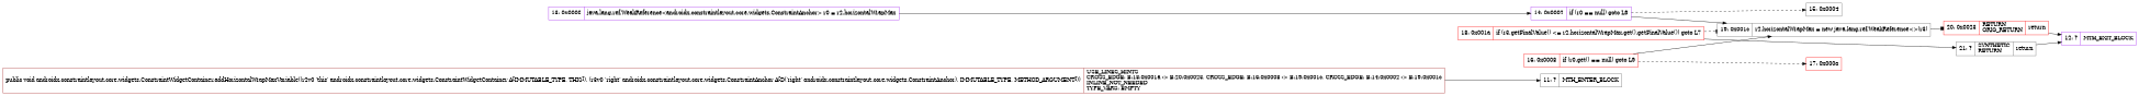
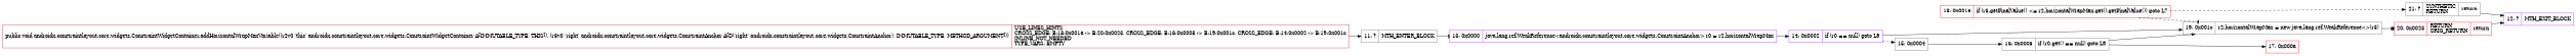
  digraph {
    rankdir=LR
    node [color=gray40 shape=record]
    edge [arrowhead=normal]
    n1 [label="{11\:\ ?|MTH_ENTER_BLOCK\l}"]
    n2 [color=purple label="{13\:\ 0x0000|java.lang.ref.WeakReference\<androidx.constraintlayout.core.widgets.ConstraintAnchor\> r0 = r2.horizontalWrapMax\l}"]
    n3 [color=purple label="{14\:\ 0x0002|if (r0 == null) goto L9\l}"]
    n4 [label="{15\:\ 0x0004}"]
    n5 [label="{19\:\ 0x001c|r2.horizontalWrapMax = new java.lang.ref.WeakReference\<\>(r3)\l}"]
-   n6 [color=red label="{16\:\ 0x0008|if (r0.get() == null) goto L9\l}"]
+   n6 [label="{16\:\ 0x0008|if (r0.get() == null) goto L9\l}"]
    n7 [color=red label="{20\:\ 0x0023|RETURN\lORIG_RETURN\l|return\l}"]
    n8 [color=red label="{17\:\ 0x000a}"]
    n9 [color=red label="{18\:\ 0x001a|if (r3.getFinalValue() \<= r2.horizontalWrapMax.get().getFinalValue()) goto L7\l}"]
    n10 [label="{21\:\ ?|SYNTHETIC\lRETURN\l|return\l}"]
    n11 [color=purple label="{12\:\ ?|MTH_EXIT_BLOCK\l}"]
    n12 [color=brown label="{public void androidx.constraintlayout.core.widgets.ConstraintWidgetContainer.addHorizontalWrapMaxVariable((r2v0 'this' androidx.constraintlayout.core.widgets.ConstraintWidgetContainer A[IMMUTABLE_TYPE, THIS]), (r3v0 'right' androidx.constraintlayout.core.widgets.ConstraintAnchor A[D('right' androidx.constraintlayout.core.widgets.ConstraintAnchor), IMMUTABLE_TYPE, METHOD_ARGUMENT]))  | USE_LINES_HINTS\lCROSS_EDGE: B:18:0x001a \-\> B:20:0x0023, CROSS_EDGE: B:16:0x0008 \-\> B:19:0x001c, CROSS_EDGE: B:14:0x0002 \-\> B:19:0x001c\lINLINE_NOT_NEEDED\lTYPE_VARS: EMPTY\l}"]
+   n1 -> n2 [arrowhead=tee]
    n2 -> n3
    n3 -> n4 [style=dashed]
    n3 -> n5
+   n4 -> n6
    n5 -> n7 [arrowhead=box]
    n6 -> n5
-   n6 -> n8 [style=dashed]
+   n6 -> n8 [style=solid]
    n7 -> n11
    n9 -> n5 [arrowhead=tee style=dashed]
-   n9 -> n10
+   n9 -> n10 [style=dashed]
    n10 -> n11
    n12 -> n1
  }
